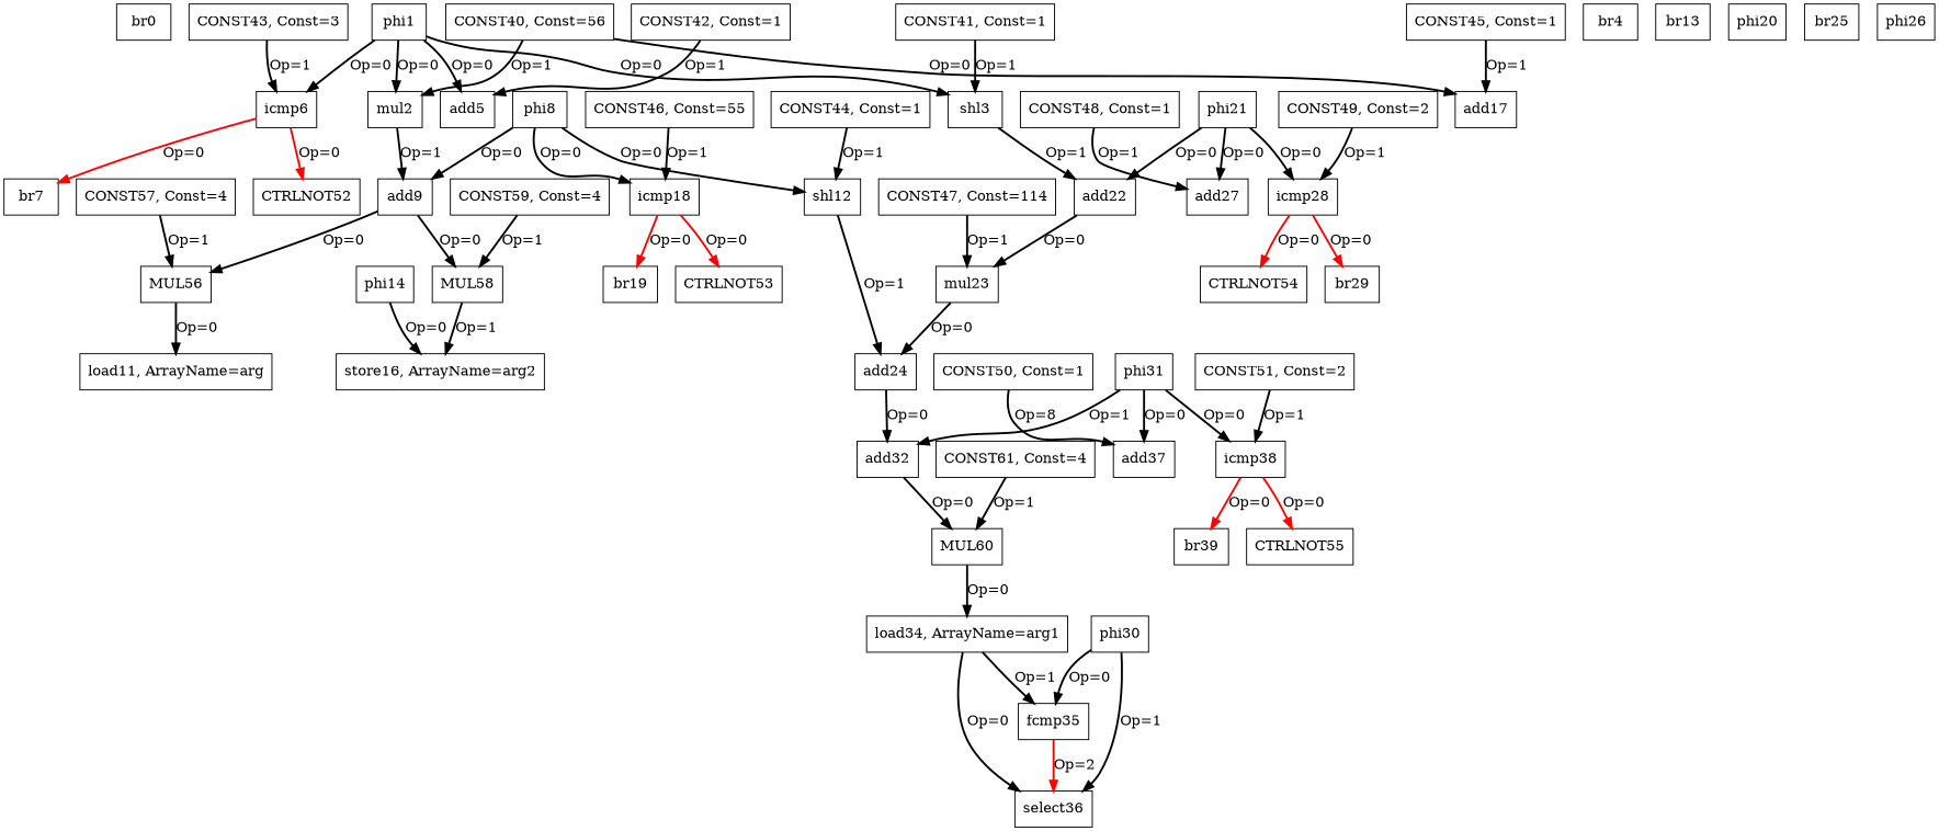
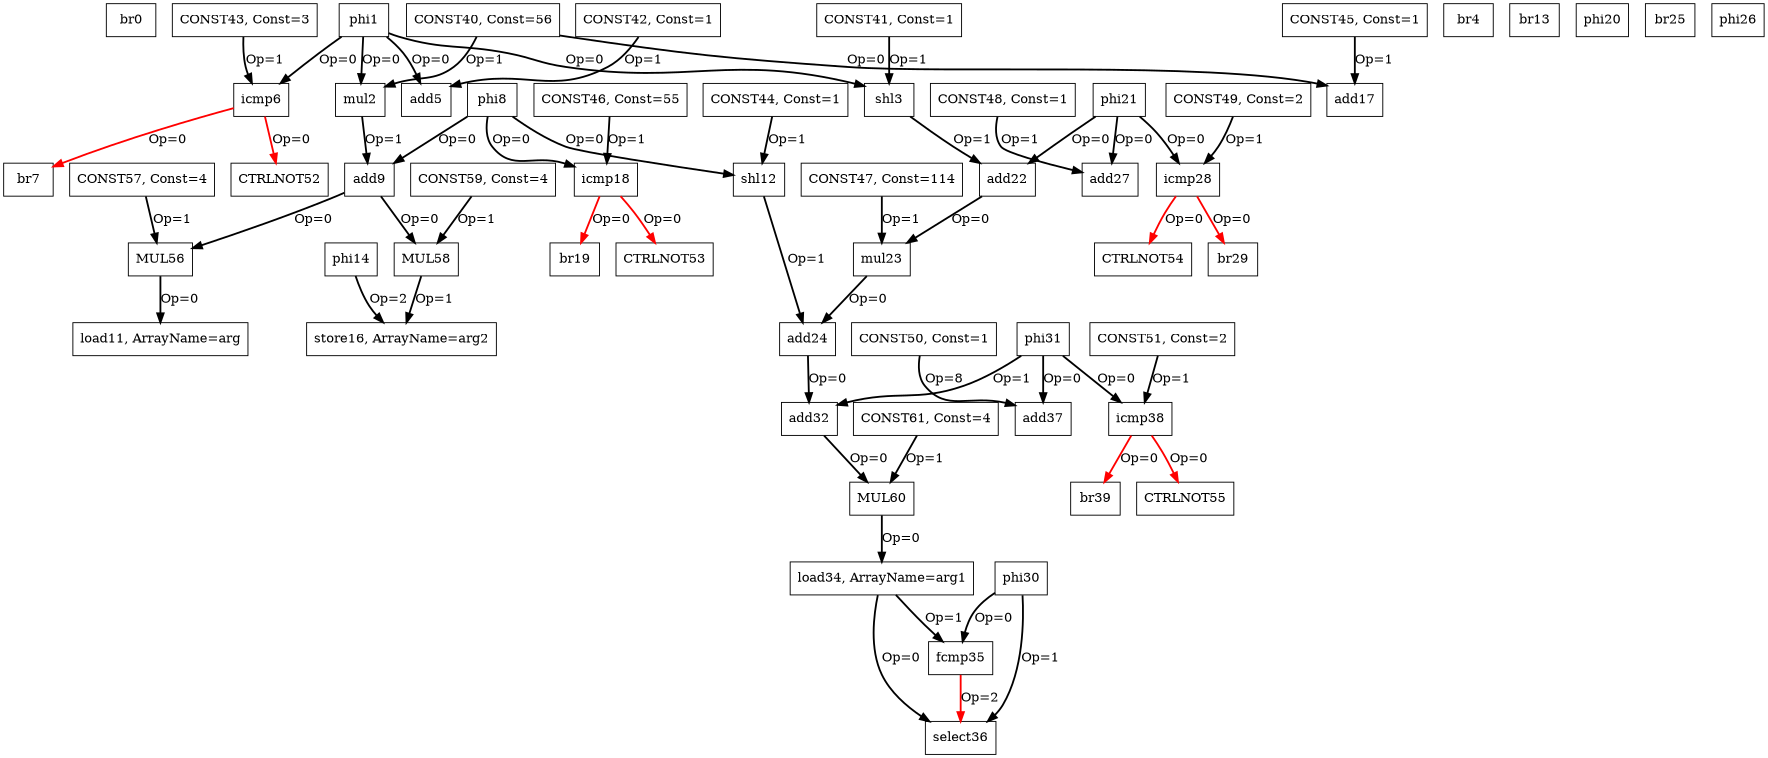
  digraph {
    node [color=black shape=box]
    edge [color=black style=bold]
    n1 [label=br0]
    n2 [label=phi1]
    n3 [label=mul2]
    n4 [label=shl3]
    n5 [label=add5]
    n6 [label=icmp6]
    n7 [label=add9]
    n8 [label=add22]
    n9 [label=br7]
    n10 [label=CTRLNOT52]
    n11 [label=MUL56]
    n12 [label=MUL58]
    n13 [label=mul23]
    n14 [label=br4]
    n15 [label=phi8]
    n16 [label=shl12]
    n17 [label=icmp18]
    n18 [label=add24]
    n19 [label=add17]
    n20 [label=br19]
    n21 [label=CTRLNOT53]
    n22 [label="load11, ArrayName=arg"]
    n23 [label="store16, ArrayName=arg2"]
    n24 [label=add32]
    n25 [label=br13]
    n26 [label=phi14]
    n27 [label=phi20]
    n28 [label=phi21]
    n29 [label=add27]
    n30 [label=icmp28]
    n31 [label=br29]
    n32 [label=CTRLNOT54]
    n33 [label=MUL60]
    n34 [label=br25]
    n35 [label=phi26]
    n36 [label=phi30]
    n37 [label=fcmp35]
    n38 [label=select36]
    n39 [label=phi31]
    n40 [label=add37]
    n41 [label=icmp38]
    n42 [label=br39]
    n43 [label=CTRLNOT55]
    n44 [label="load34, ArrayName=arg1"]
    n45 [label="CONST40, Const=56"]
    n46 [label="CONST41, Const=1"]
    n47 [label="CONST42, Const=1"]
    n48 [label="CONST43, Const=3"]
    n49 [label="CONST44, Const=1"]
    n50 [label="CONST45, Const=1"]
    n51 [label="CONST46, Const=55"]
    n52 [label="CONST47, Const=114"]
    n53 [label="CONST48, Const=1"]
    n54 [label="CONST49, Const=2"]
    n55 [label="CONST50, Const=1"]
    n56 [label="CONST51, Const=2"]
    n57 [label="CONST57, Const=4"]
    n58 [label="CONST59, Const=4"]
    n59 [label="CONST61, Const=4"]
    n2 -> n3 [label="Op=0"]
    n2 -> n4 [label="Op=0"]
    n2 -> n5 [label="Op=0"]
    n2 -> n6 [label="Op=0"]
    n3 -> n7 [label="Op=1"]
    n4 -> n8 [label="Op=1"]
    n6 -> n9 [color=red label="Op=0"]
    n6 -> n10 [color=red label="Op=0"]
    n7 -> n11 [label="Op=0"]
    n7 -> n12 [label="Op=0"]
    n8 -> n13 [label="Op=0"]
    n11 -> n22 [label="Op=0"]
    n12 -> n23 [label="Op=1"]
    n13 -> n18 [label="Op=0"]
    n15 -> n7 [label="Op=0"]
    n15 -> n16 [label="Op=0"]
    n15 -> n17 [label="Op=0"]
    n16 -> n18 [label="Op=1"]
    n17 -> n20 [color=red label="Op=0"]
    n17 -> n21 [color=red label="Op=0"]
    n18 -> n24 [label="Op=0"]
    n24 -> n33 [label="Op=0"]
-   n26 -> n23 [label="Op=0"]
+   n26 -> n23 [label="Op=2"]
    n28 -> n8 [label="Op=0"]
    n28 -> n29 [label="Op=0"]
    n28 -> n30 [label="Op=0"]
    n30 -> n31 [color=red label="Op=0"]
    n30 -> n32 [color=red label="Op=0"]
    n33 -> n44 [label="Op=0"]
    n36 -> n37 [label="Op=0"]
    n36 -> n38 [label="Op=1"]
    n37 -> n38 [color=red label="Op=2"]
    n39 -> n24 [label="Op=1"]
    n39 -> n40 [label="Op=0"]
    n39 -> n41 [label="Op=0"]
    n41 -> n42 [color=red label="Op=0"]
    n41 -> n43 [color=red label="Op=0"]
    n44 -> n37 [label="Op=1"]
    n44 -> n38 [label="Op=0"]
    n45 -> n3 [label="Op=1"]
    n45 -> n19 [label="Op=0"]
    n46 -> n4 [label="Op=1"]
    n47 -> n5 [label="Op=1"]
    n48 -> n6 [label="Op=1"]
    n49 -> n16 [label="Op=1"]
    n50 -> n19 [label="Op=1"]
    n51 -> n17 [label="Op=1"]
    n52 -> n13 [label="Op=1"]
    n53 -> n29 [label="Op=1"]
    n54 -> n30 [label="Op=1"]
    n55 -> n40 [label="Op=8"]
    n56 -> n41 [label="Op=1"]
    n57 -> n11 [label="Op=1"]
    n58 -> n12 [label="Op=1"]
    n59 -> n33 [label="Op=1"]
  }
